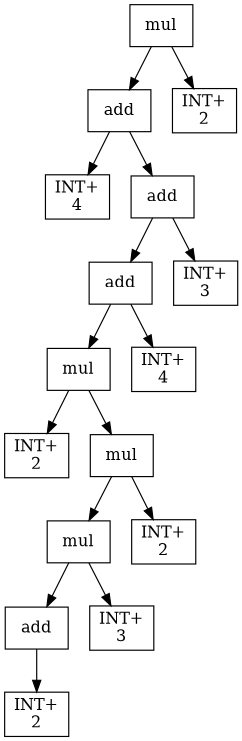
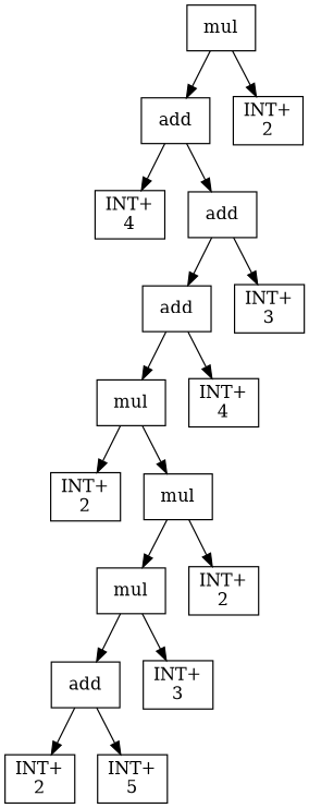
  digraph {
    node [shape=box]
    n1 [label=mul]
    n2 [label=add]
    n3 [label="INT+\n2"]
    n4 [label="INT+\n4"]
    n5 [label=add]
    n6 [label=add]
    n7 [label="INT+\n3"]
    n8 [label=mul]
    n9 [label="INT+\n4"]
    n10 [label="INT+\n2"]
    n11 [label=mul]
    n12 [label=mul]
    n13 [label="INT+\n2"]
    n14 [label=add]
    n15 [label="INT+\n3"]
    n16 [label="INT+\n2"]
+   n17 [label="INT+\n5"]
    n1 -> n2
    n1 -> n3
    n2 -> n4
    n2 -> n5
    n5 -> n6
    n5 -> n7
    n6 -> n8
    n6 -> n9
    n8 -> n10
    n8 -> n11
    n11 -> n12
    n11 -> n13
    n12 -> n14
    n12 -> n15
    n14 -> n16
+   n14 -> n17
  }
